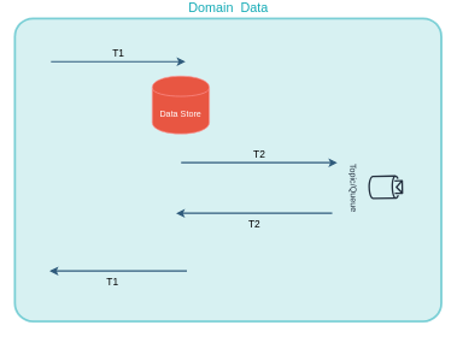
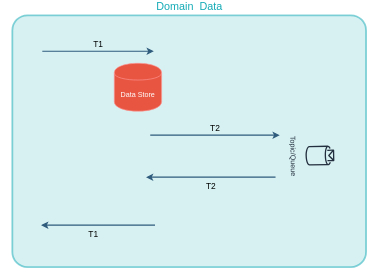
  <mxCell id="0" />
  <mxCell id="1" parent="0" />
  <mxCell id="2" value="&lt;font style=&quot;font-size: 18px;&quot; color=&quot;#12aab5&quot;&gt;Domain&amp;nbsp; Data&lt;/font&gt;" style="rounded=1;fillColor=#B0E3E6;strokeWidth=3;html=1;arcSize=6;opacity=50;verticalAlign=bottom;strokeColor=#12AAB5;labelPosition=center;verticalLabelPosition=top;align=center;fontSize=18;" parent="1" vertex="1"><mxGeometry x="20" y="20" width="590" height="420" as="geometry" /></mxCell>
  <mxCell id="3" value="Topic/Queue&lt;br&gt;" style="outlineConnect=0;fontColor=#232F3E;gradientColor=none;strokeColor=#232F3E;dashed=0;verticalLabelPosition=bottom;verticalAlign=top;align=center;html=1;fontSize=12;fontStyle=0;aspect=fixed;shape=mxgraph.aws4.resourceIcon;resIcon=mxgraph.aws4.topic_2;rotation=89;fillColor=none;" parent="1" vertex="1"><mxGeometry x="503" y="224" width="60" height="60" as="geometry" /></mxCell>
- <mxCell id="4" value="&lt;font color=&quot;#ffffff&quot;&gt;Data Store&lt;/font&gt;" style="shape=cylinder;whiteSpace=wrap;html=1;boundedLbl=1;backgroundOutline=1;strokeColor=#FF9999;fillColor=#E85642;" parent="1" vertex="1"><mxGeometry x="210" y="100" width="79" height="80" as="geometry" /></mxCell>
+ <mxCell id="4" value="&lt;font color=&quot;#ffffff&quot;&gt;Data Store&lt;/font&gt;" style="shape=cylinder;whiteSpace=wrap;html=1;boundedLbl=1;backgroundOutline=1;strokeColor=#FF9999;fillColor=#E85642;" parent="1" vertex="1"><mxGeometry x="190" y="100" width="79" height="80" as="geometry" /></mxCell>
  <mxCell id="5" value="T1" style="endArrow=classic;html=1;align=center;strokeWidth=2;labelBackgroundColor=none;labelPosition=center;verticalLabelPosition=top;verticalAlign=bottom;fontSize=14;strokeColor=#2F5B7C;" parent="1" edge="1"><mxGeometry width="50" height="50" relative="1" as="geometry"><mxPoint x="70" y="80" as="sourcePoint" /><mxPoint x="256" y="80" as="targetPoint" /></mxGeometry></mxCell>
  <mxCell id="6" value="" style="endArrow=classic;html=1;align=center;strokeWidth=2;strokeColor=#2F5B7C;labelPosition=center;verticalLabelPosition=bottom;verticalAlign=top;labelBackgroundColor=none;fontSize=19;" parent="1" edge="1"><mxGeometry width="50" height="50" relative="1" as="geometry"><mxPoint x="258" y="370" as="sourcePoint" /><mxPoint x="68" y="370" as="targetPoint" /></mxGeometry></mxCell>
  <mxCell id="7" value="T1" style="edgeLabel;html=1;align=center;verticalAlign=top;resizable=0;points=[];fontSize=14;fontColor=#000000;labelPosition=center;verticalLabelPosition=bottom;labelBackgroundColor=none;" parent="6" vertex="1" connectable="0"><mxGeometry x="-0.084" relative="1" as="geometry"><mxPoint x="-17" as="offset" /></mxGeometry></mxCell>
  <mxCell id="8" value="T2" style="endArrow=none;html=1;startArrow=classic;startFill=1;endFill=0;align=center;strokeWidth=2;strokeColor=#2F5B7C;labelPosition=center;verticalLabelPosition=bottom;verticalAlign=top;labelBackgroundColor=none;fontSize=14;" parent="1" edge="1"><mxGeometry width="50" height="50" relative="1" as="geometry"><mxPoint x="243" y="290" as="sourcePoint" /><mxPoint x="459" y="290" as="targetPoint" /></mxGeometry></mxCell>
  <mxCell id="9" value="T2" style="endArrow=classic;html=1;align=center;strokeWidth=2;strokeColor=#2F5B7C;labelBackgroundColor=none;labelPosition=center;verticalLabelPosition=top;verticalAlign=bottom;fontSize=14;" parent="1" edge="1"><mxGeometry width="50" height="50" relative="1" as="geometry"><mxPoint x="250" y="220" as="sourcePoint" /><mxPoint x="466" y="220" as="targetPoint" /></mxGeometry></mxCell>
